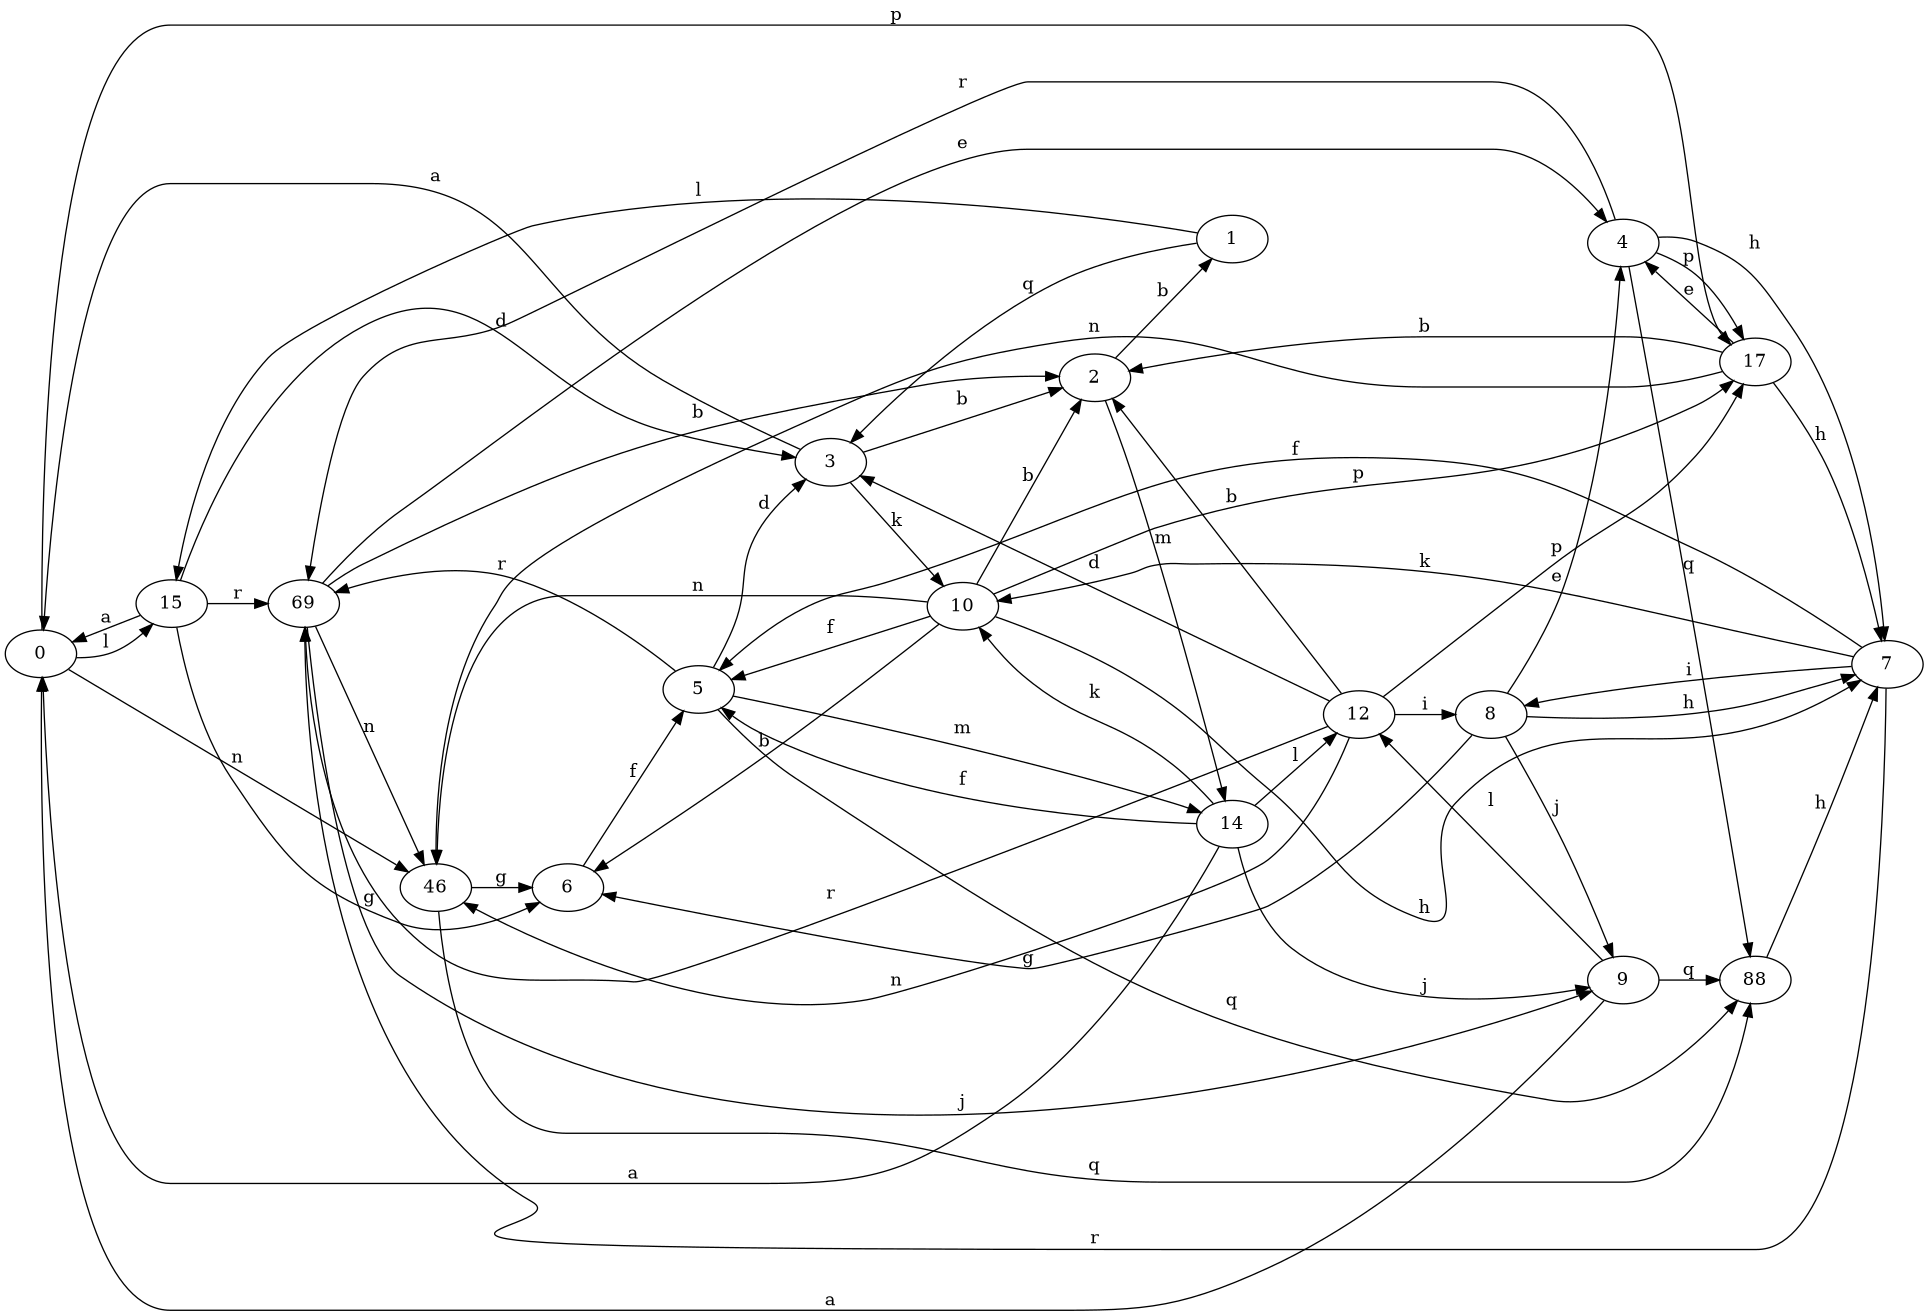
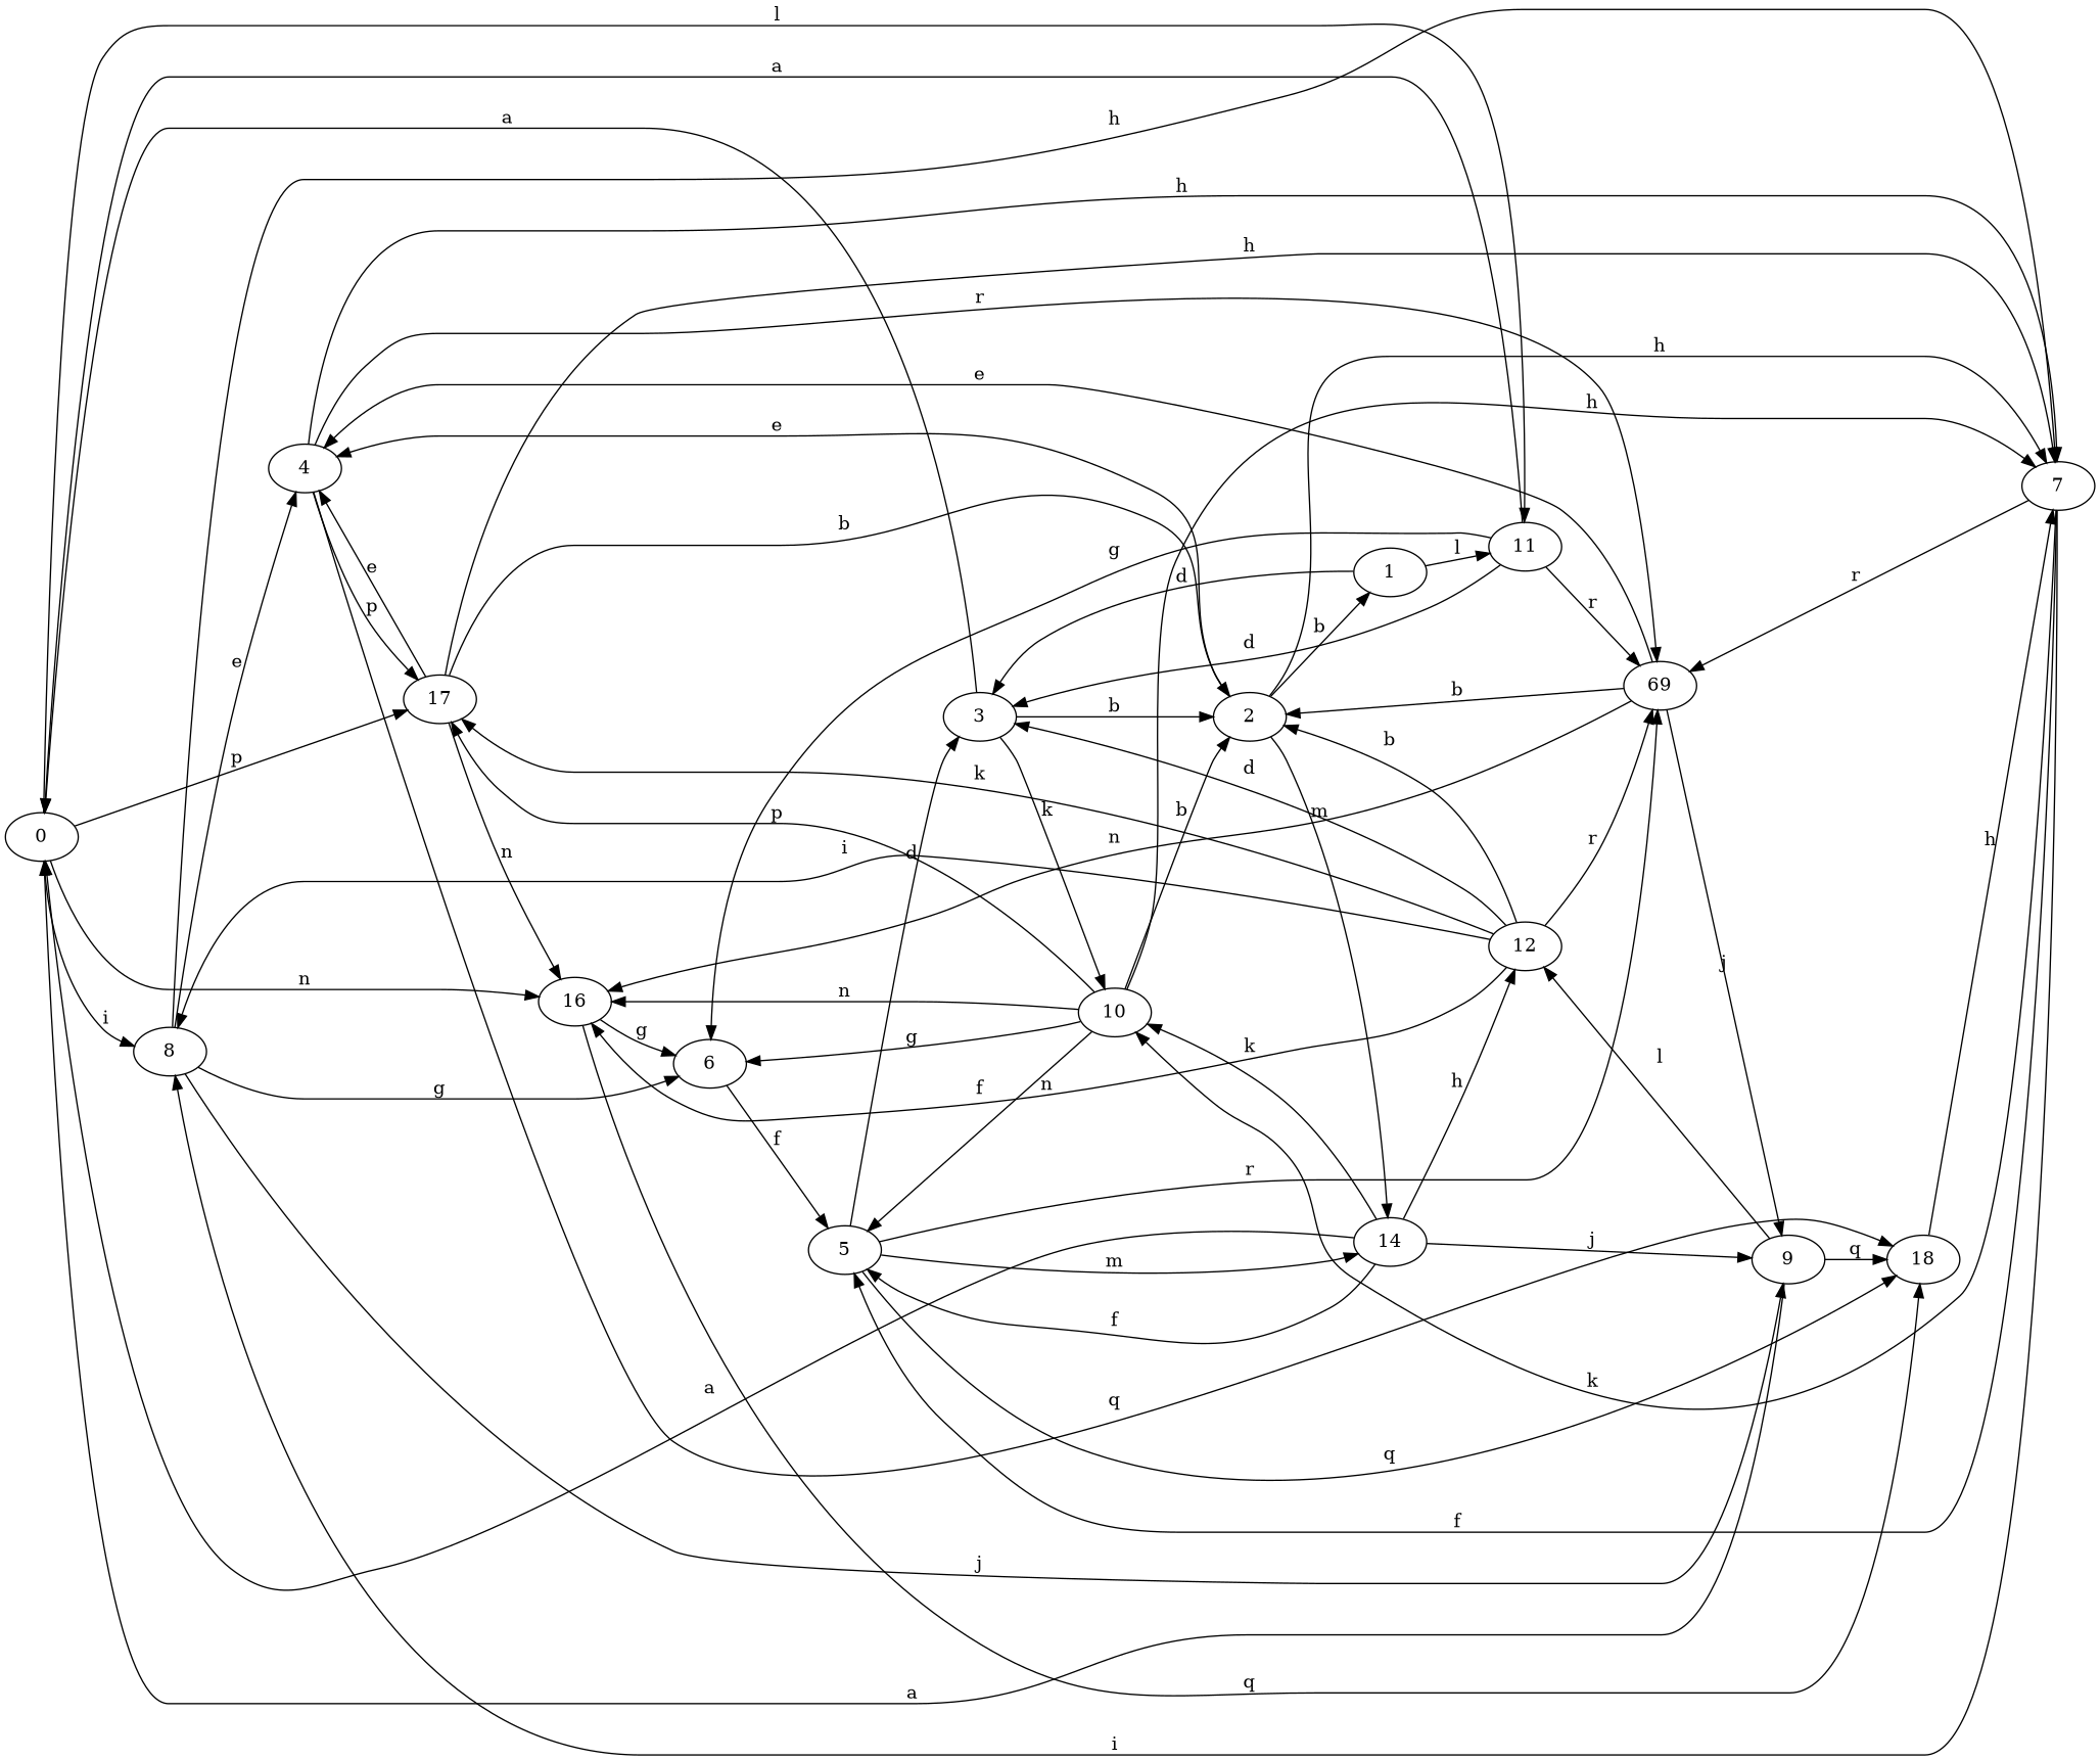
  strict digraph {
    rankdir=LR
    0
    8
-   11 [label=15]
-   16 [label=46]
+   11
+   16
    17
    4
    7
    6
    9
    3
    n11 [label=69]
-   18 [label=88]
+   18
    2
    1
    10
    14
    5
    12
+   0 -> 8 [label=i]
    0 -> 11 [label=l]
    0 -> 16 [label=n]
    0 -> 17 [label=p]
    8 -> 4 [label=e]
    8 -> 7 [label=h]
    8 -> 6 [label=g]
    8 -> 9 [label=j]
    11 -> 0 [label=a]
    11 -> 6 [label=g]
    11 -> 3 [label=d]
    11 -> n11 [label=r]
    16 -> 6 [label=g]
    16 -> 18 [label=q]
    17 -> 16 [label=n]
    17 -> 4 [label=e]
    17 -> 7 [label=h]
    17 -> 2 [label=b]
    4 -> 17 [label=p]
    4 -> 7 [label=h]
    4 -> n11 [label=r]
    4 -> 18 [label=q]
    7 -> 8 [label=i]
    7 -> n11 [label=r]
    7 -> 10 [label=k]
    7 -> 5 [label=f]
    6 -> 5 [label=f]
    9 -> 0 [label=a]
    9 -> 18 [label=q]
    9 -> 12 [label=l]
    3 -> 0 [label=a]
    3 -> 2 [label=b]
    3 -> 10 [label=k]
    n11 -> 16 [label=n]
    n11 -> 4 [label=e]
    n11 -> 9 [label=j]
    n11 -> 2 [label=b]
    18 -> 7 [label=h]
+   2 -> 4 [label=e]
+   2 -> 7 [label=h]
    2 -> 1 [label=b]
    2 -> 14 [label=m]
    1 -> 11 [label=l]
-   1 -> 3 [label=q]
+   1 -> 3 [label=d]
    10 -> 16 [label=n]
    10 -> 17 [label=p]
    10 -> 7 [label=h]
-   10 -> 6 [label=b]
+   10 -> 6 [label=g]
    10 -> 2 [label=b]
    10 -> 5 [label=f]
    14 -> 0 [label=a]
    14 -> 9 [label=j]
    14 -> 10 [label=k]
    14 -> 5 [label=f]
-   14 -> 12 [label=l]
+   14 -> 12 [label=h]
    5 -> 3 [label=d]
    5 -> n11 [label=r]
    5 -> 18 [label=q]
    5 -> 14 [label=m]
    12 -> 8 [label=i]
    12 -> 16 [label=n]
-   12 -> 17 [label=p]
+   12 -> 17 [label=k]
    12 -> 3 [label=d]
    12 -> n11 [label=r]
    12 -> 2 [label=b]
  }
